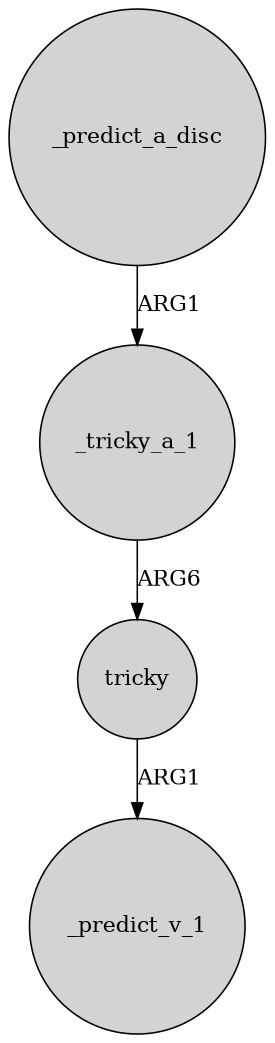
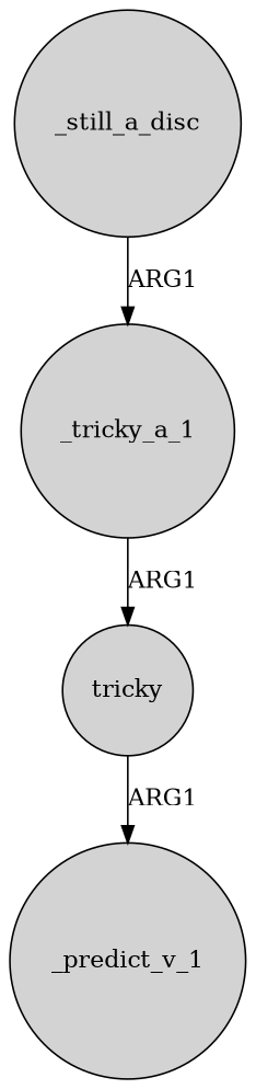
  digraph {
    node [shape=circle style=filled]
    n1 [label=tricky]
    _predict_v_1
-   _still_a_disc [label=_predict_a_disc]
+   _still_a_disc
    _tricky_a_1
    n1 -> _predict_v_1 [label=ARG1]
    _still_a_disc -> _tricky_a_1 [label=ARG1]
-   _tricky_a_1 -> n1 [label=ARG6]
+   _tricky_a_1 -> n1 [label=ARG1]
  }
